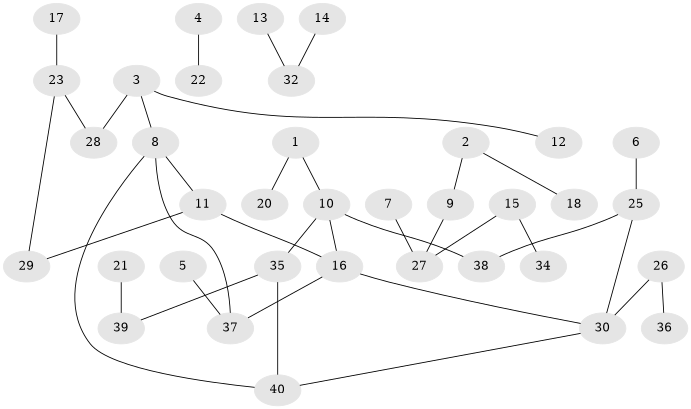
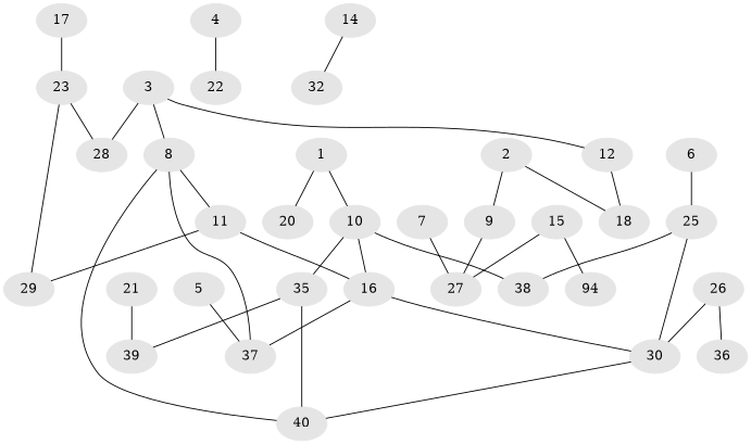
  graph {
    fontname="DejaVu Serif"
    node [color=gray90 fontname="DejaVu Serif" style=filled]
    edge [fontname="DejaVu Serif" weight=1.0]
    1
    10
    20
    16
    35
    38
    2
    9
    18
    27
    3
    8
    12
    28
    37
    11
    40
    4
    22
    5
    6
    25
    30
    7
    29
    39
-   13
    32
    14
    15
-   34
+   34 [label=94]
    17
    23
    21
    26
    36
    1 -- 10
    1 -- 20
    10 -- 16
    10 -- 35
    10 -- 38 [weight=2.0]
    16 -- 37
    16 -- 30
    35 -- 40
    35 -- 39
    2 -- 9
    2 -- 18
    9 -- 27
    3 -- 8
    3 -- 12
    3 -- 28 [weight=2.0]
    8 -- 37
    8 -- 11
    8 -- 40
+   12 -- 18
    11 -- 16
    11 -- 29
    4 -- 22
    5 -- 37
    6 -- 25
    25 -- 38 [weight=2.0]
    25 -- 30 [weight=2.0]
    30 -- 40
    7 -- 27
-   13 -- 32
    14 -- 32
    15 -- 27
    15 -- 34
    17 -- 23
    23 -- 28
    23 -- 29
    21 -- 39 [weight=2.0]
    26 -- 30
    26 -- 36
  }
